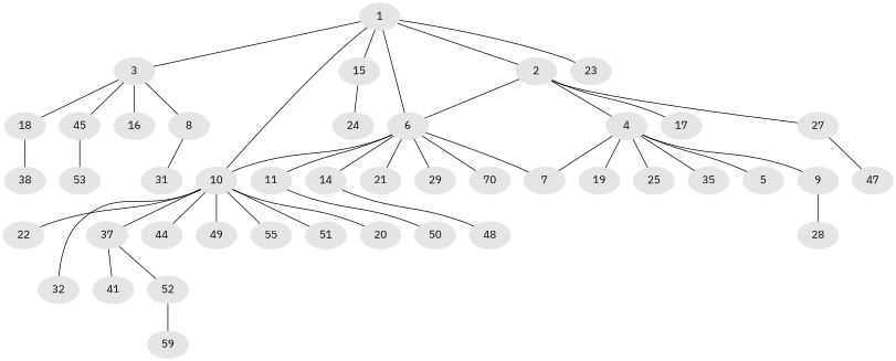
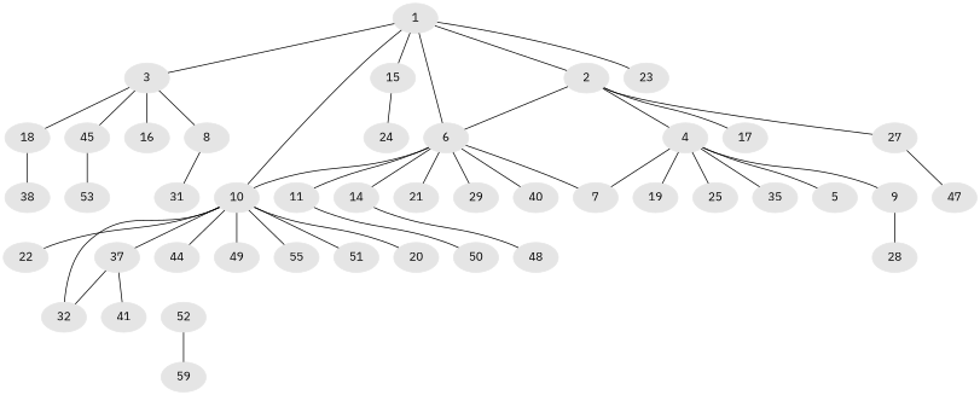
  graph {
    fontname="IBM Plex Sans"
    node [color=gray90 fontname="IBM Plex Sans" style=filled]
    edge [fontname="IBM Plex Sans"]
    2 [super="+12"]
    6 [super="+26"]
    4 [super="+33"]
    17 [super="+34"]
    27 [super="+30"]
    1
    3 [super="+39"]
    10 [super="+57"]
    15 [super="+61"]
    23
    8 [super="+60"]
    16
    18 [super="+46"]
    45
    7 [super="+36"]
    11
    14
    21
    29
-   40 [label=70]
+   40
    20
    22 [super="+62"]
    32 [super="+58"]
    37 [super="+43"]
    44
    49
    55
    51
    24
    5
    9 [super="+13"]
    19
    25
    35
    47
    31
    38
    53 [super="+56"]
    28
    50
    48
    41 [super="+54"]
    52
    59
    2 -- 6
    2 -- 4
    2 -- 17
    2 -- 27
    6 -- 10
    6 -- 7
    6 -- 11
    6 -- 14
    6 -- 21
    6 -- 29
    6 -- 40
    4 -- 7
    4 -- 5
    4 -- 9
    4 -- 19
    4 -- 25
    4 -- 35
    27 -- 47
    1 -- 2
    1 -- 6
    1 -- 3
    1 -- 10
    1 -- 15
    1 -- 23
    3 -- 8
    3 -- 16
    3 -- 18
    3 -- 45
    10 -- 20
    10 -- 22
    10 -- 32
    10 -- 37 [weight=2]
    10 -- 44
    10 -- 49
    10 -- 55
    10 -- 51
    15 -- 24
    8 -- 31
    18 -- 38
    45 -- 53
    11 -- 50
    14 -- 48
    37 -- 41
-   37 -- 52
+   37 -- 32
    9 -- 28
    52 -- 59
  }
